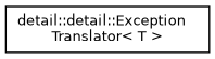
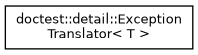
  digraph {
    rankdir=LR
-   n1 [color=black fillcolor=white fontname=Helvetica fontsize=10 height=0.2 label="detail::detail::Exception\lTranslator\< T \>" shape=record style=filled width=0.4]
+   n1 [color=black fillcolor=white fontname=Helvetica fontsize=10 height=0.2 label="doctest::detail::Exception\lTranslator\< T \>" shape=record style=filled width=0.4]
  }
